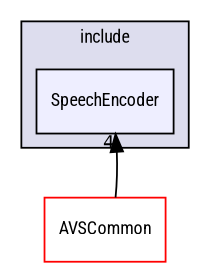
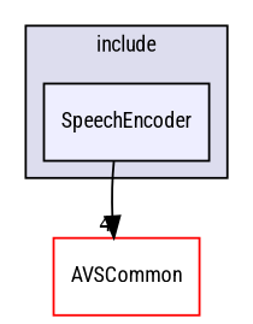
  digraph {
    compound=true
    fontname="Roboto Condensed"
    node [fontname="Roboto Condensed" fontsize=10 shape=box style=filled]
    n1 [fillcolor="#eeeeff" label=SpeechEncoder pencolor=black]
    n2 [color=red fillcolor=white label=AVSCommon]
    subgraph cluster_1 {
      bgcolor="#ddddee"
      fontsize=10
      label=include
      pencolor=black
      n1
    }
-   n2 -> n1 [headlabel=4 labeldistance=1.5 labelfontname=Helvetica labelfontsize=10 fontname="Roboto Condensed"]
+   n1 -> n2 [headlabel=4 labeldistance=1.5 labelfontname=Helvetica labelfontsize=10 fontname="Roboto Condensed"]
  }
